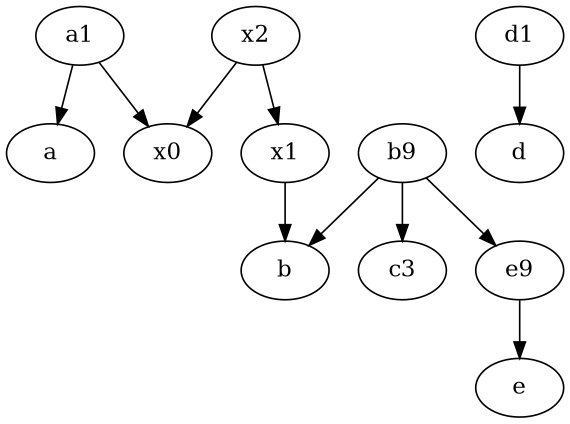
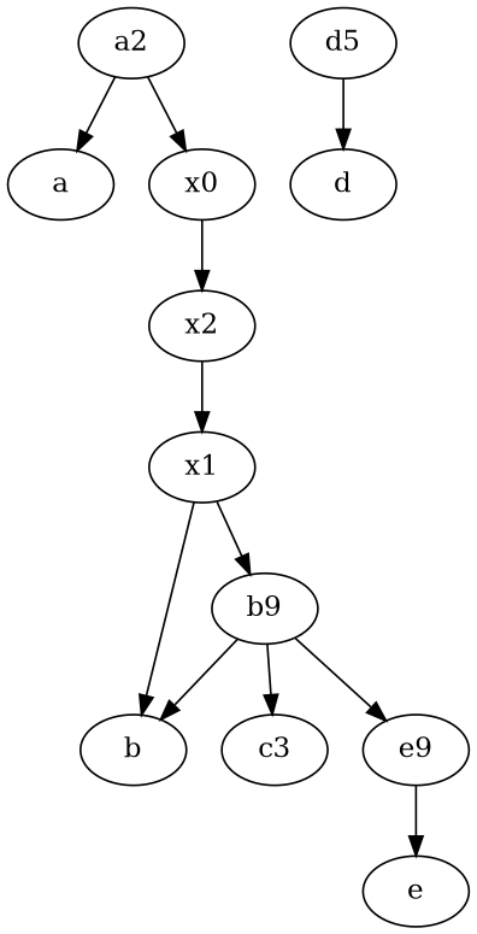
  digraph {
-   a1
+   a1 [label=a2]
    a
    x0
    x2
    x1
    n6 [label=b9]
    b
    n8 [label=c3]
    n9 [label=e9]
    e
-   d1
+   d1 [label=d5]
    d
    a1 -> a
    a1 -> x0
-   x2 -> x0
+   x0 -> x2
    x2 -> x1
+   x1 -> n6
    x1 -> b
    n6 -> b
    n6 -> n8
    n6 -> n9
    n9 -> e
    d1 -> d
  }
